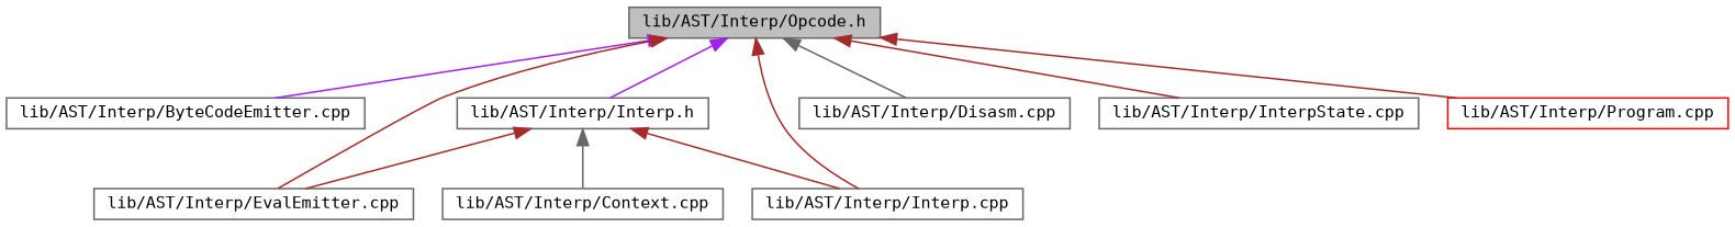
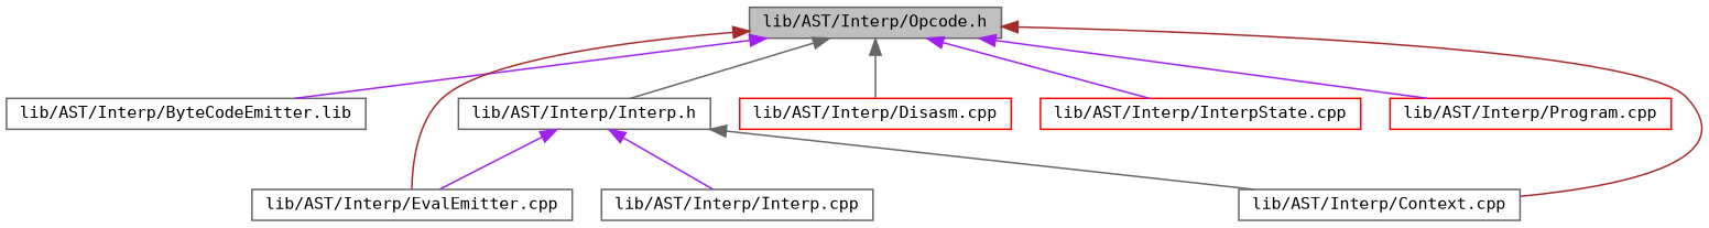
  digraph {
    fontname="DejaVu Sans Mono"
    node [color=gray40 fontname="DejaVu Sans Mono" fontsize=10 shape=record]
    edge [color=brown dir=back fontname="DejaVu Sans Mono" fontsize=10 labelfontname=Helvetica labelfontsize=10 style=solid]
    n1 [fillcolor=grey75 fontcolor=black height=0.2 label="lib/AST/Interp/Opcode.h" style=filled width=0.4]
-   n2 [height=0.2 label="lib/AST/Interp/ByteCodeEmitter.cpp" width=0.4]
+   n2 [height=0.2 label="lib/AST/Interp/ByteCodeEmitter.lib" width=0.4]
    n3 [height=0.2 label="lib/AST/Interp/Interp.h" width=0.4]
    n4 [height=0.2 label="lib/AST/Interp/EvalEmitter.cpp" width=0.4]
    n5 [height=0.2 label="lib/AST/Interp/Interp.cpp" width=0.4]
-   n6 [height=0.2 label="lib/AST/Interp/Disasm.cpp" width=0.4]
-   n7 [height=0.2 label="lib/AST/Interp/InterpState.cpp" width=0.4]
+   n6 [color=red height=0.2 label="lib/AST/Interp/Disasm.cpp" width=0.4]
+   n7 [color=red height=0.2 label="lib/AST/Interp/InterpState.cpp" width=0.4]
    n8 [color=red height=0.2 label="lib/AST/Interp/Program.cpp" width=0.4]
    n9 [height=0.2 label="lib/AST/Interp/Context.cpp" width=0.4]
    n1 -> n2 [color=purple]
-   n1 -> n3 [color=purple]
+   n1 -> n3 [color=gray40]
    n1 -> n4
-   n1 -> n5
+   n1 -> n9
    n1 -> n6 [color=gray40]
-   n1 -> n7
-   n1 -> n8
-   n3 -> n4
-   n3 -> n5
+   n1 -> n7 [color=purple]
+   n1 -> n8 [color=purple]
+   n3 -> n4 [color=purple]
+   n3 -> n5 [color=purple]
    n3 -> n9 [color=gray40]
  }
